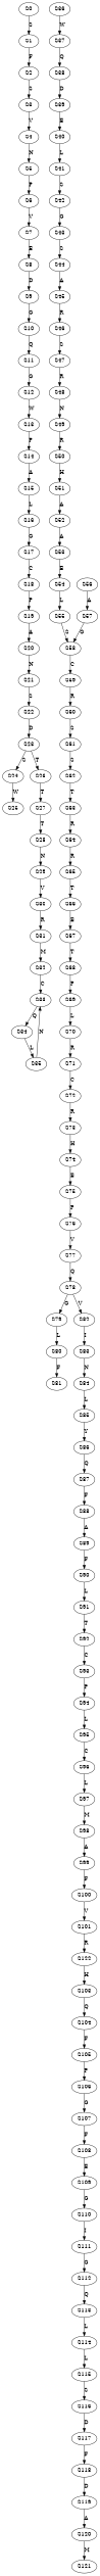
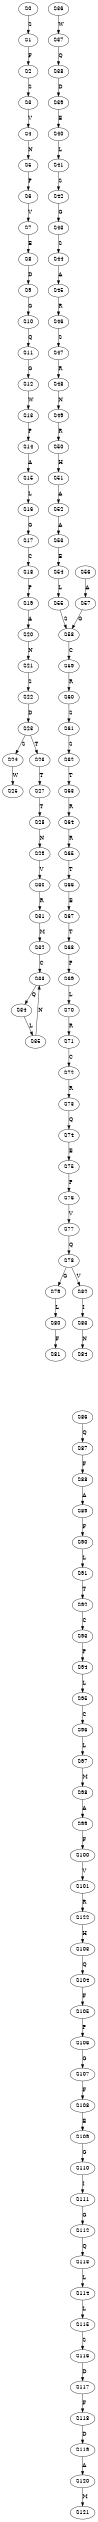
  strict digraph {
    S0
    S1
    S2
    S3
    S4
    S5
    S6
    S7
    S8
    S9
    S10
    S11
    S12
    S13
    S14
    S15
    S16
    S17
    S18
    S19
    S20
    S21
    S22
    S23
    S24
    S26
    S25
    S27
    S28
    S29
    S30
    S31
    S32
    S33
    S34
    S35
    S36
    S37
    S38
    S39
    S40
    S41
    S42
    S43
    S44
    S45
    S46
    S47
    S48
    S49
    S50
    S51
    S52
    S53
    S54
    S55
    S58
    S56
    S57
    S59
    S60
    S61
    S62
    S63
    S64
    S65
    S66
    S67
    S68
    S69
    S70
    S71
    S72
    S73
    S74
    S75
    S76
    S77
    S78
    S79
    S82
    S80
    S81
    S83
    S84
-   S85
    S86
    S87
    S88
    S89
    S90
    S91
    S92
    S93
    S94
    S95
    S96
    S97
    S98
    S99
    S100
    S101
    n103 [label=S122]
    S103
    S104
    S105
    S106
    S107
    S108
    S109
    S110
    S111
    S112
    S113
    S114
    S115
    S116
    S117
    S118
    S119
    S120
    S121
    S0 -> S1 [label=S]
    S1 -> S2 [label=F]
    S2 -> S3 [label=S]
    S3 -> S4 [label=V]
    S4 -> S5 [label=N]
    S5 -> S6 [label=P]
    S6 -> S7 [label=V]
    S7 -> S8 [label=E]
    S8 -> S9 [label=D]
    S9 -> S10 [label=G]
    S10 -> S11 [label=Q]
    S11 -> S12 [label=G]
    S12 -> S13 [label=W]
    S13 -> S14 [label=P]
    S14 -> S15 [label=A]
    S15 -> S16 [label=L]
    S16 -> S17 [label=G]
    S17 -> S18 [label=C]
    S18 -> S19 [label=P]
    S19 -> S20 [label=A]
    S20 -> S21 [label=N]
    S21 -> S22 [label=S]
    S22 -> S23 [label=D]
    S23 -> S24 [label=S]
    S23 -> S26 [label=T]
    S24 -> S25 [label=W]
    S26 -> S27 [label=T]
    S27 -> S28 [label=T]
    S28 -> S29 [label=N]
    S29 -> S30 [label=V]
    S30 -> S31 [label=R]
    S31 -> S32 [label=M]
    S32 -> S33 [label=C]
    S33 -> S34 [label=Q]
    S34 -> S35 [label=L]
    S35 -> S33 [label=N]
    S36 -> S37 [label=W]
    S37 -> S38 [label=Q]
    S38 -> S39 [label=D]
    S39 -> S40 [label=E]
    S40 -> S41 [label=L]
    S41 -> S42 [label=S]
    S42 -> S43 [label=G]
    S43 -> S44 [label=S]
    S44 -> S45 [label=A]
    S45 -> S46 [label=R]
    S46 -> S47 [label=S]
    S47 -> S48 [label=R]
    S48 -> S49 [label=N]
    S49 -> S50 [label=R]
    S50 -> S51 [label=H]
    S51 -> S52 [label=A]
    S52 -> S53 [label=A]
    S53 -> S54 [label=E]
    S54 -> S55 [label=L]
    S55 -> S58 [label=S]
    S58 -> S59 [label=C]
    S56 -> S57 [label=A]
    S57 -> S58 [label=G]
    S59 -> S60 [label=R]
    S60 -> S61 [label=S]
    S61 -> S62 [label=S]
    S62 -> S63 [label=T]
    S63 -> S64 [label=R]
    S64 -> S65 [label=R]
    S65 -> S66 [label=T]
    S66 -> S67 [label=E]
    S67 -> S68 [label=T]
    S68 -> S69 [label=P]
    S69 -> S70 [label=L]
    S70 -> S71 [label=R]
    S71 -> S72 [label=C]
    S72 -> S73 [label=R]
-   S73 -> S74 [label=H]
+   S73 -> S74 [label=Q]
    S74 -> S75 [label=E]
    S75 -> S76 [label=P]
    S76 -> S77 [label=V]
    S77 -> S78 [label=Q]
    S78 -> S79 [label=G]
    S78 -> S82 [label=V]
    S79 -> S80 [label=L]
    S82 -> S83 [label=I]
    S80 -> S81 [label=F]
    S83 -> S84 [label=N]
-   S84 -> S85 [label=L]
-   S85 -> S86 [label=Y]
    S86 -> S87 [label=Q]
    S87 -> S88 [label=F]
    S88 -> S89 [label=A]
    S89 -> S90 [label=F]
    S90 -> S91 [label=L]
    S91 -> S92 [label=T]
    S92 -> S93 [label=C]
    S93 -> S94 [label=P]
    S94 -> S95 [label=L]
    S95 -> S96 [label=C]
    S96 -> S97 [label=L]
    S97 -> S98 [label=M]
    S98 -> S99 [label=A]
    S99 -> S100 [label=F]
    S100 -> S101 [label=V]
    S101 -> n103 [label=R]
    n103 -> S103 [label=H]
    S103 -> S104 [label=Q]
    S104 -> S105 [label=F]
    S105 -> S106 [label=P]
    S106 -> S107 [label=G]
    S107 -> S108 [label=F]
    S108 -> S109 [label=E]
    S109 -> S110 [label=G]
    S110 -> S111 [label=I]
    S111 -> S112 [label=G]
    S112 -> S113 [label=Q]
    S113 -> S114 [label=L]
    S114 -> S115 [label=L]
    S115 -> S116 [label=S]
    S116 -> S117 [label=D]
    S117 -> S118 [label=F]
    S118 -> S119 [label=D]
    S119 -> S120 [label=A]
    S120 -> S121 [label=M]
  }
